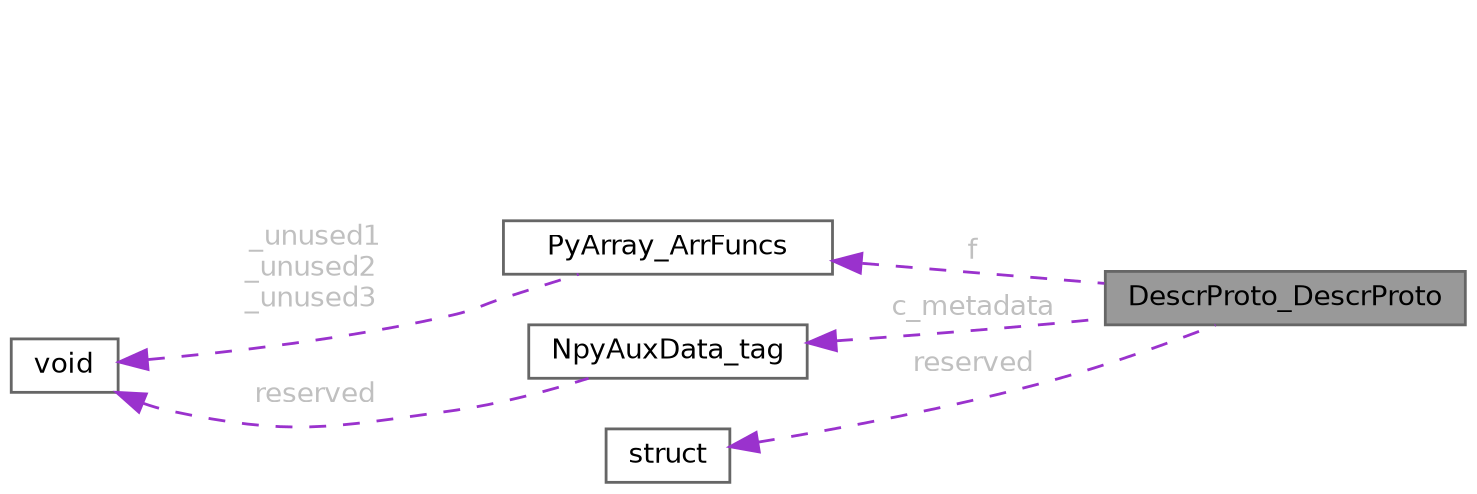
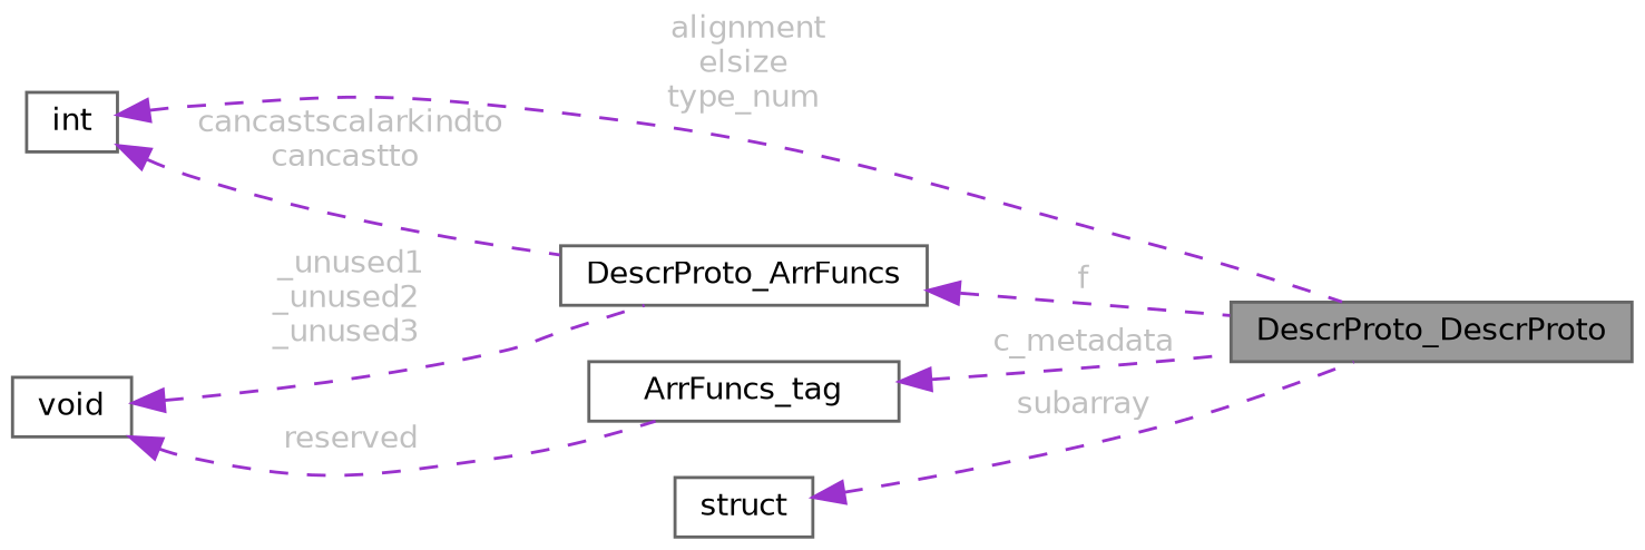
  digraph {
    rankdir=LR
    node [color=gray40 fillcolor=white fontname=Helvetica fontsize=10 shape=box style=filled]
    edge [color=darkorchid3 dir=back fontcolor=grey fontname=Helvetica fontsize=10 labelfontname=Helvetica labelfontsize=10 style=dashed]
    n1 [fillcolor=grey60 fontcolor=black height=0.2 label=DescrProto_DescrProto width=0.4]
-   n3 [height=0.2 label=PyArray_ArrFuncs width=0.4]
+   n2 [height=0.2 label=int width=0.4]
+   n3 [height=0.2 label=DescrProto_ArrFuncs width=0.4]
    n4 [height=0.2 label=struct width=0.4]
    n5 [height=0.2 label=void width=0.4]
-   n6 [height=0.2 label=NpyAuxData_tag width=0.4]
+   n6 [height=0.2 label=ArrFuncs_tag width=0.4]
+   n2 -> n1 [label=" alignment\nelsize\ntype_num"]
+   n2 -> n3 [label=" cancastscalarkindto\ncancastto"]
    n3 -> n1 [label=" f"]
-   n4 -> n1 [label=" reserved"]
+   n4 -> n1 [label=" subarray"]
    n5 -> n3 [label=" _unused1\n_unused2\n_unused3"]
    n5 -> n6 [label=" reserved"]
    n6 -> n1 [label=" c_metadata"]
  }
